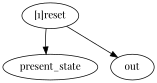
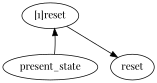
  strict digraph {
    fontname="Playfair Display"
    node [fontname="Playfair Display"]
    edge [fontname="Playfair Display"]
    "[1]reset" [complexity=3 importance=0.49007651094 rank=0.16335883698]
    present_state [complexity=2 importance=0.33740468172 rank=0.16870234086]
-   out [complexity=0 importance=0.169465705 rank=0.0]
-   "[1]reset" -> present_state
+   out [complexity=0 importance=0.169465705 rank=0.0 label=reset]
+   present_state -> "[1]reset"
    "[1]reset" -> out
  }
